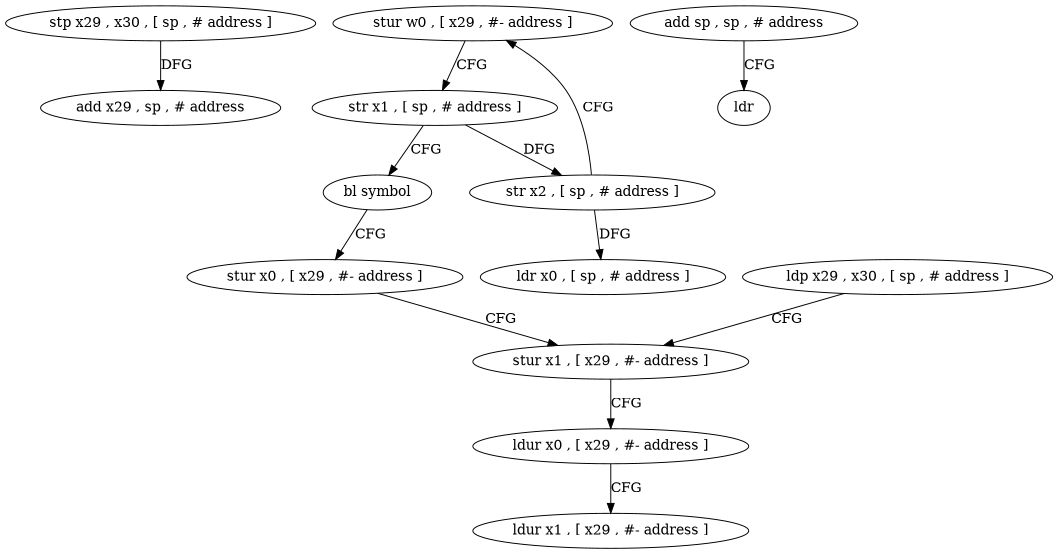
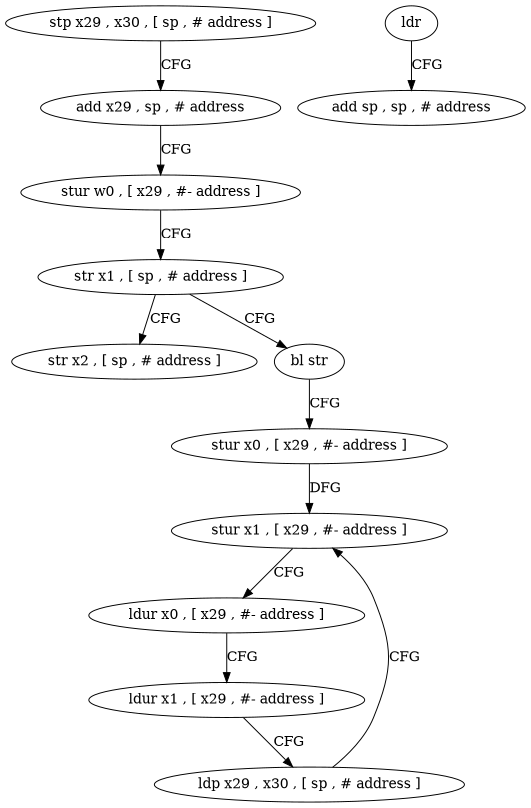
  digraph {
    n1 [label="stp x29 , x30 , [ sp , # address ]"]
    n2 [label="add x29 , sp , # address"]
    n3 [label="stur w0 , [ x29 , #- address ]"]
    n4 [label="str x1 , [ sp , # address ]"]
    n5 [label="str x2 , [ sp , # address ]"]
-   n6 [label="bl symbol"]
-   n7 [label="ldr x0 , [ sp , # address ]"]
+   n6 [label="bl str"]
    n8 [label="stur x0 , [ x29 , #- address ]"]
    n9 [label="stur x1 , [ x29 , #- address ]"]
    n10 [label="ldur x0 , [ x29 , #- address ]"]
    n11 [label="ldur x1 , [ x29 , #- address ]"]
    n12 [label="ldp x29 , x30 , [ sp , # address ]"]
    n13 [label="add sp , sp , # address"]
    n14 [label=ldr]
-   n1 -> n2 [label=DFG]
-   n5 -> n3 [label=CFG]
+   n1 -> n2 [label=CFG]
+   n2 -> n3 [label=CFG]
    n3 -> n4 [label=CFG]
-   n4 -> n5 [label=DFG]
+   n4 -> n5 [label=CFG]
    n4 -> n6 [label=CFG]
-   n5 -> n7 [label=DFG]
    n6 -> n8 [label=CFG]
-   n8 -> n9 [label=CFG]
+   n8 -> n9 [label=DFG]
    n9 -> n10 [label=CFG]
    n10 -> n11 [label=CFG]
+   n11 -> n12 [label=CFG]
    n12 -> n9 [label=CFG]
-   n13 -> n14 [label=CFG]
+   n14 -> n13 [label=CFG]
  }
